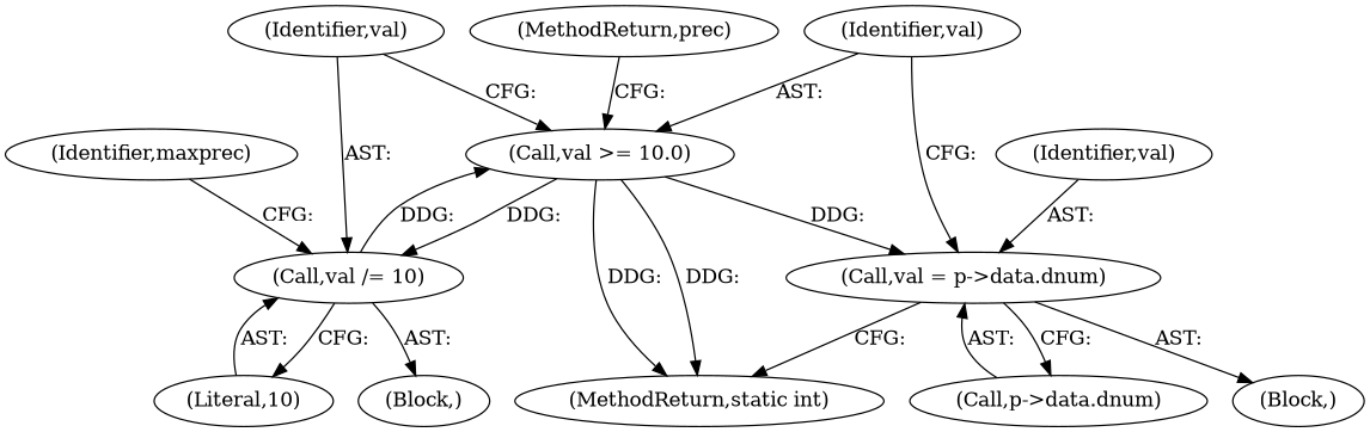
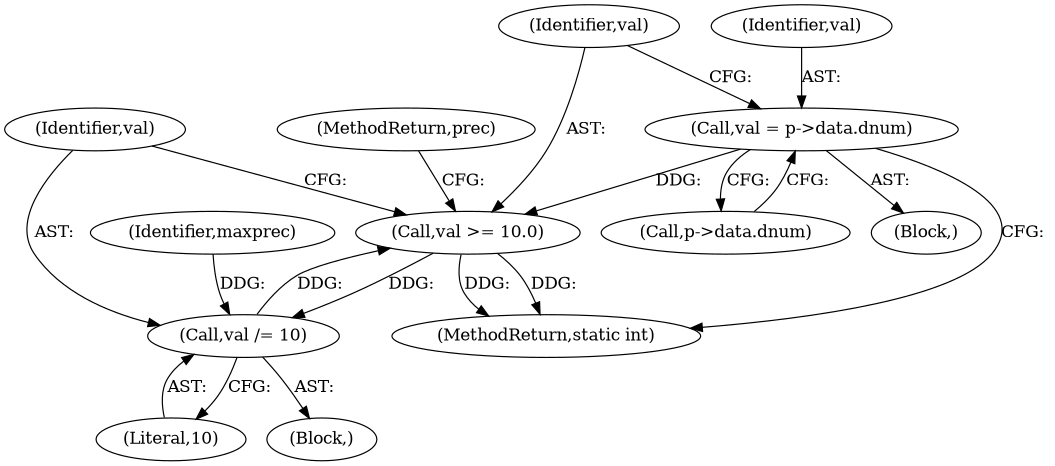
  digraph {
    n1 [label="(Call,val = p->data.dnum)"]
    n2 [label="(Call,val >= 10.0)"]
    n3 [label="(Block,)"]
    n4 [label="(MethodReturn,static int)"]
    n5 [label="(Call,p->data.dnum)"]
    n6 [label="(Call,val /= 10)"]
    n7 [label="(Literal,10)"]
    n8 [label="(Block,)"]
    n9 [label="(Identifier,val)"]
    n10 [label="(MethodReturn,prec)"]
    n11 [label="(Identifier,val)"]
    n12 [label="(Identifier,maxprec)"]
    n13 [label="(Identifier,val)"]
-   n2 -> n1 [label="DDG: "]
+   n1 -> n2 [label="DDG: "]
    n1 -> n3 [label="AST: "]
    n1 -> n4 [label="CFG: "]
    n1 -> n5 [label="CFG: "]
    n2 -> n4 [label="DDG: "]
    n2 -> n4 [label="DDG: "]
    n2 -> n6 [label="DDG: "]
-   n5 -> n1 [label="AST: "]
+   n5 -> n1 [label="CFG: "]
    n6 -> n2 [label="DDG: "]
    n6 -> n7 [label="CFG: "]
    n6 -> n8 [label="AST: "]
    n7 -> n6 [label="AST: "]
    n9 -> n2 [label="CFG: "]
    n9 -> n6 [label="AST: "]
    n10 -> n2 [label="CFG: "]
    n11 -> n1 [label="CFG: "]
    n11 -> n2 [label="AST: "]
-   n12 -> n6 [label="CFG: "]
+   n12 -> n6 [label="DDG: "]
    n13 -> n1 [label="AST: "]
  }
